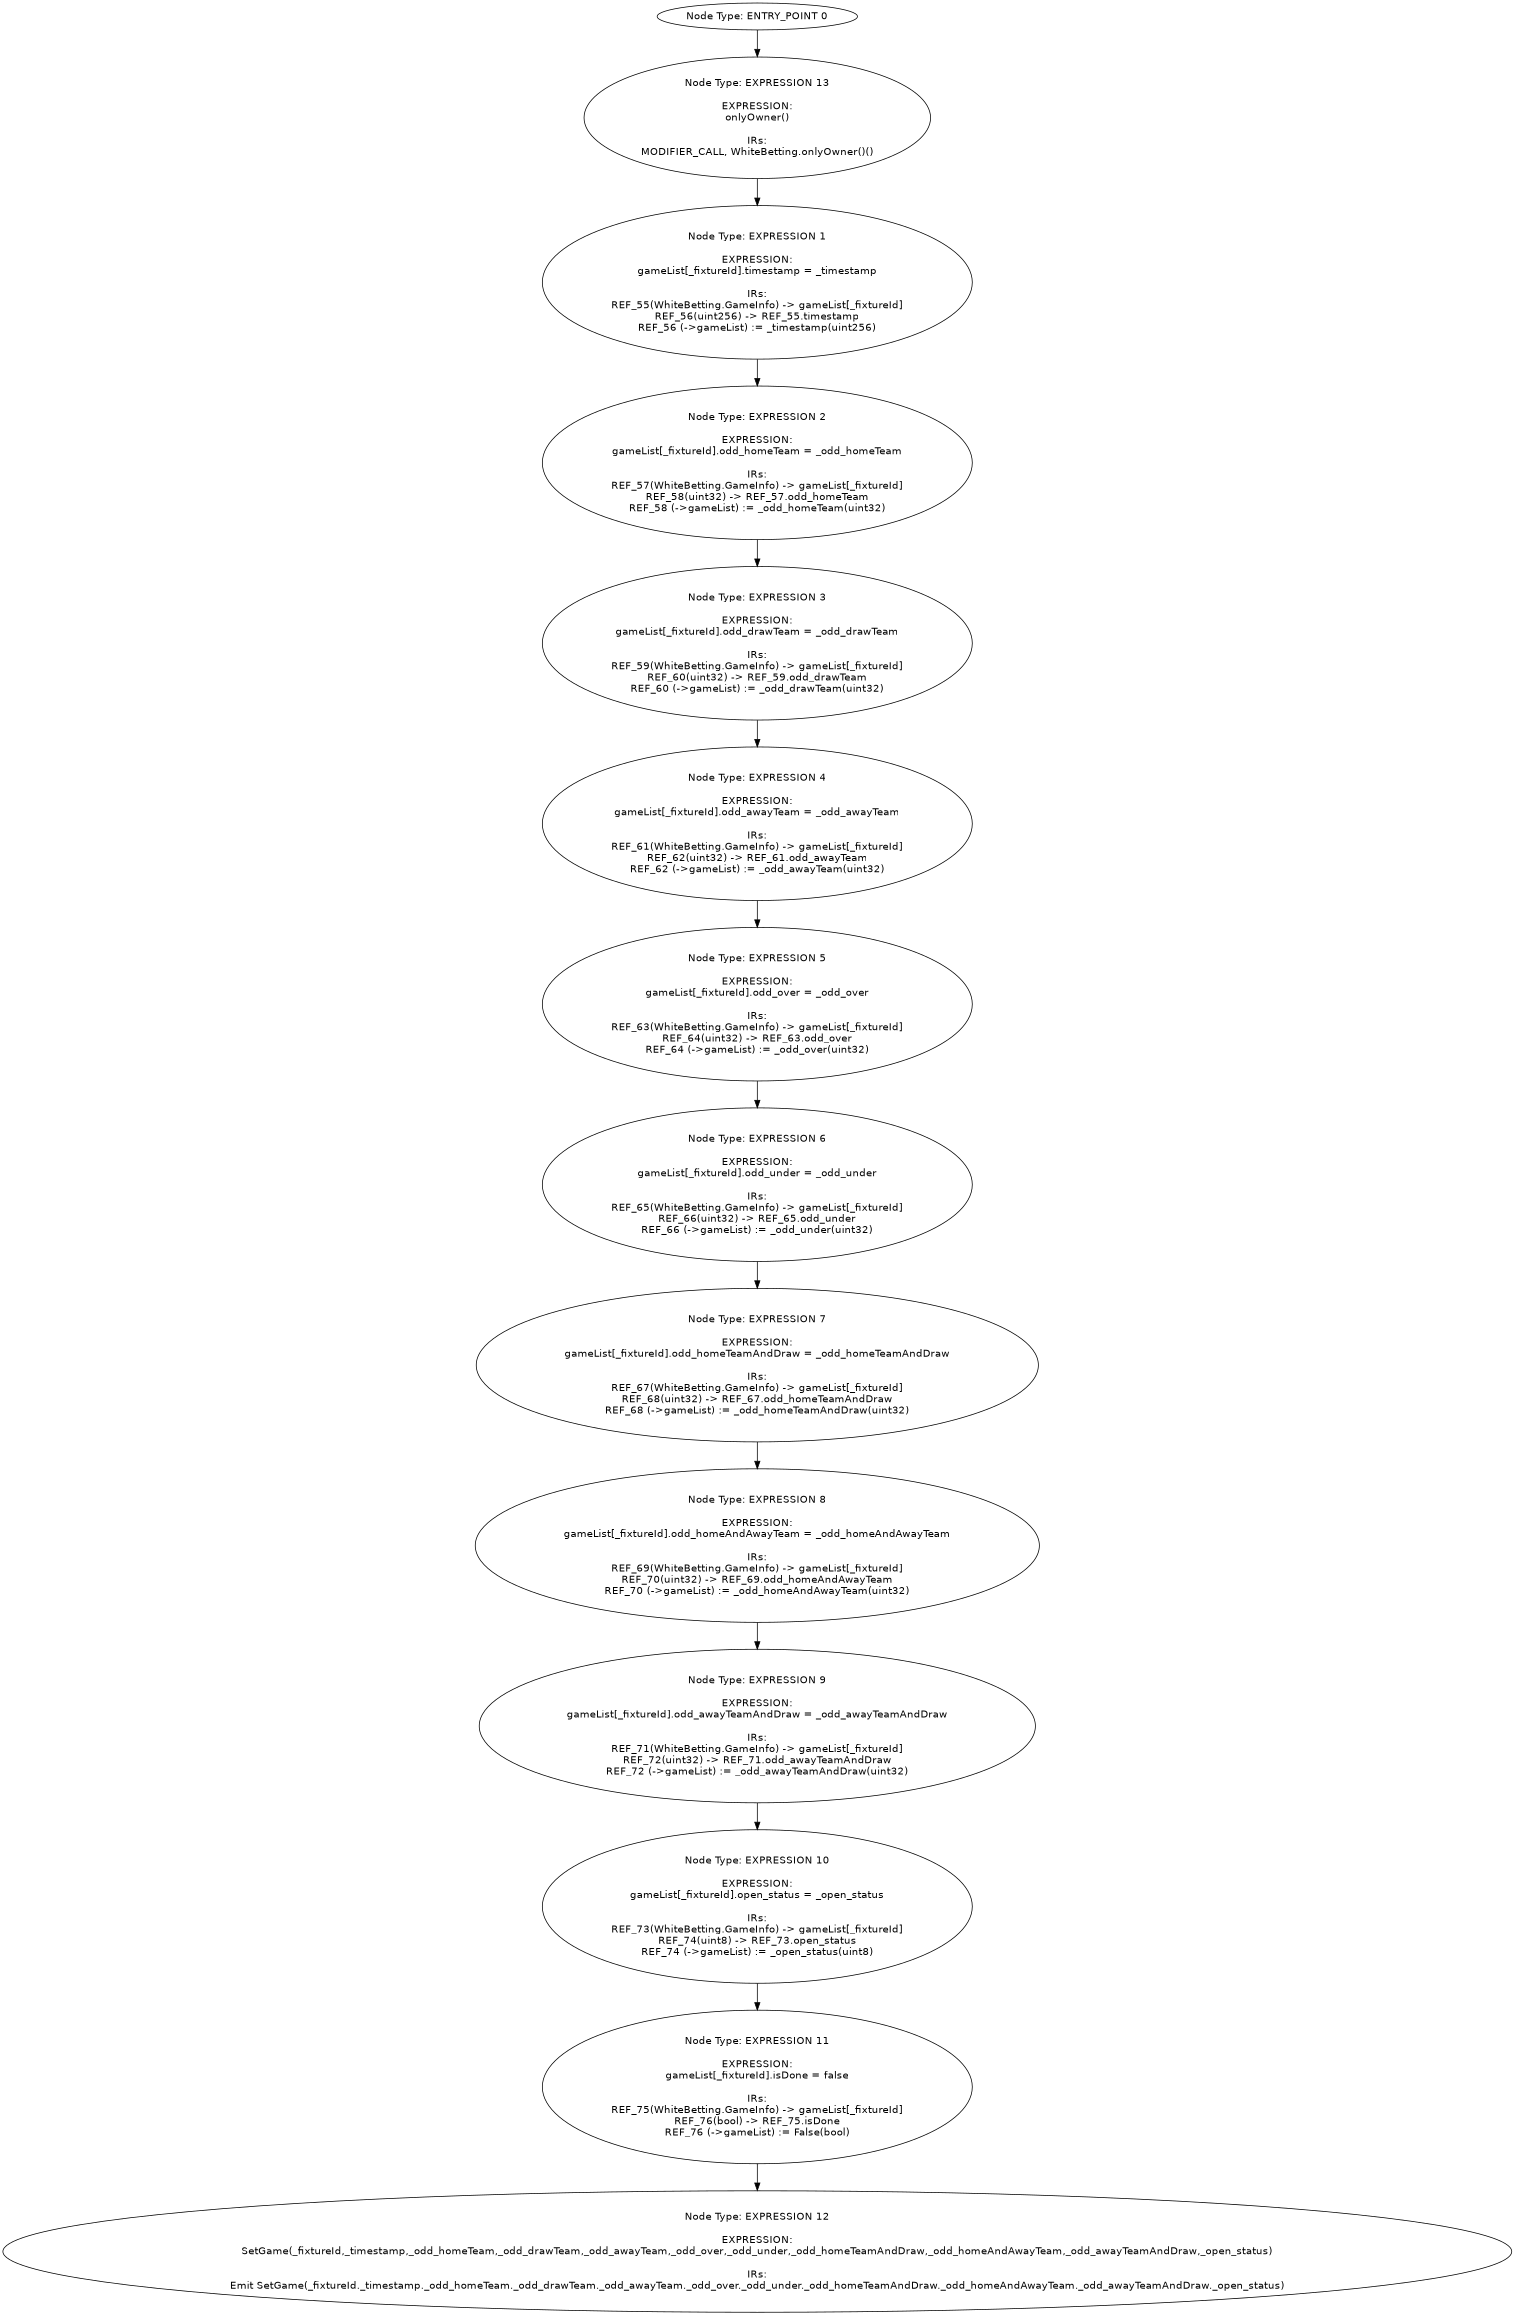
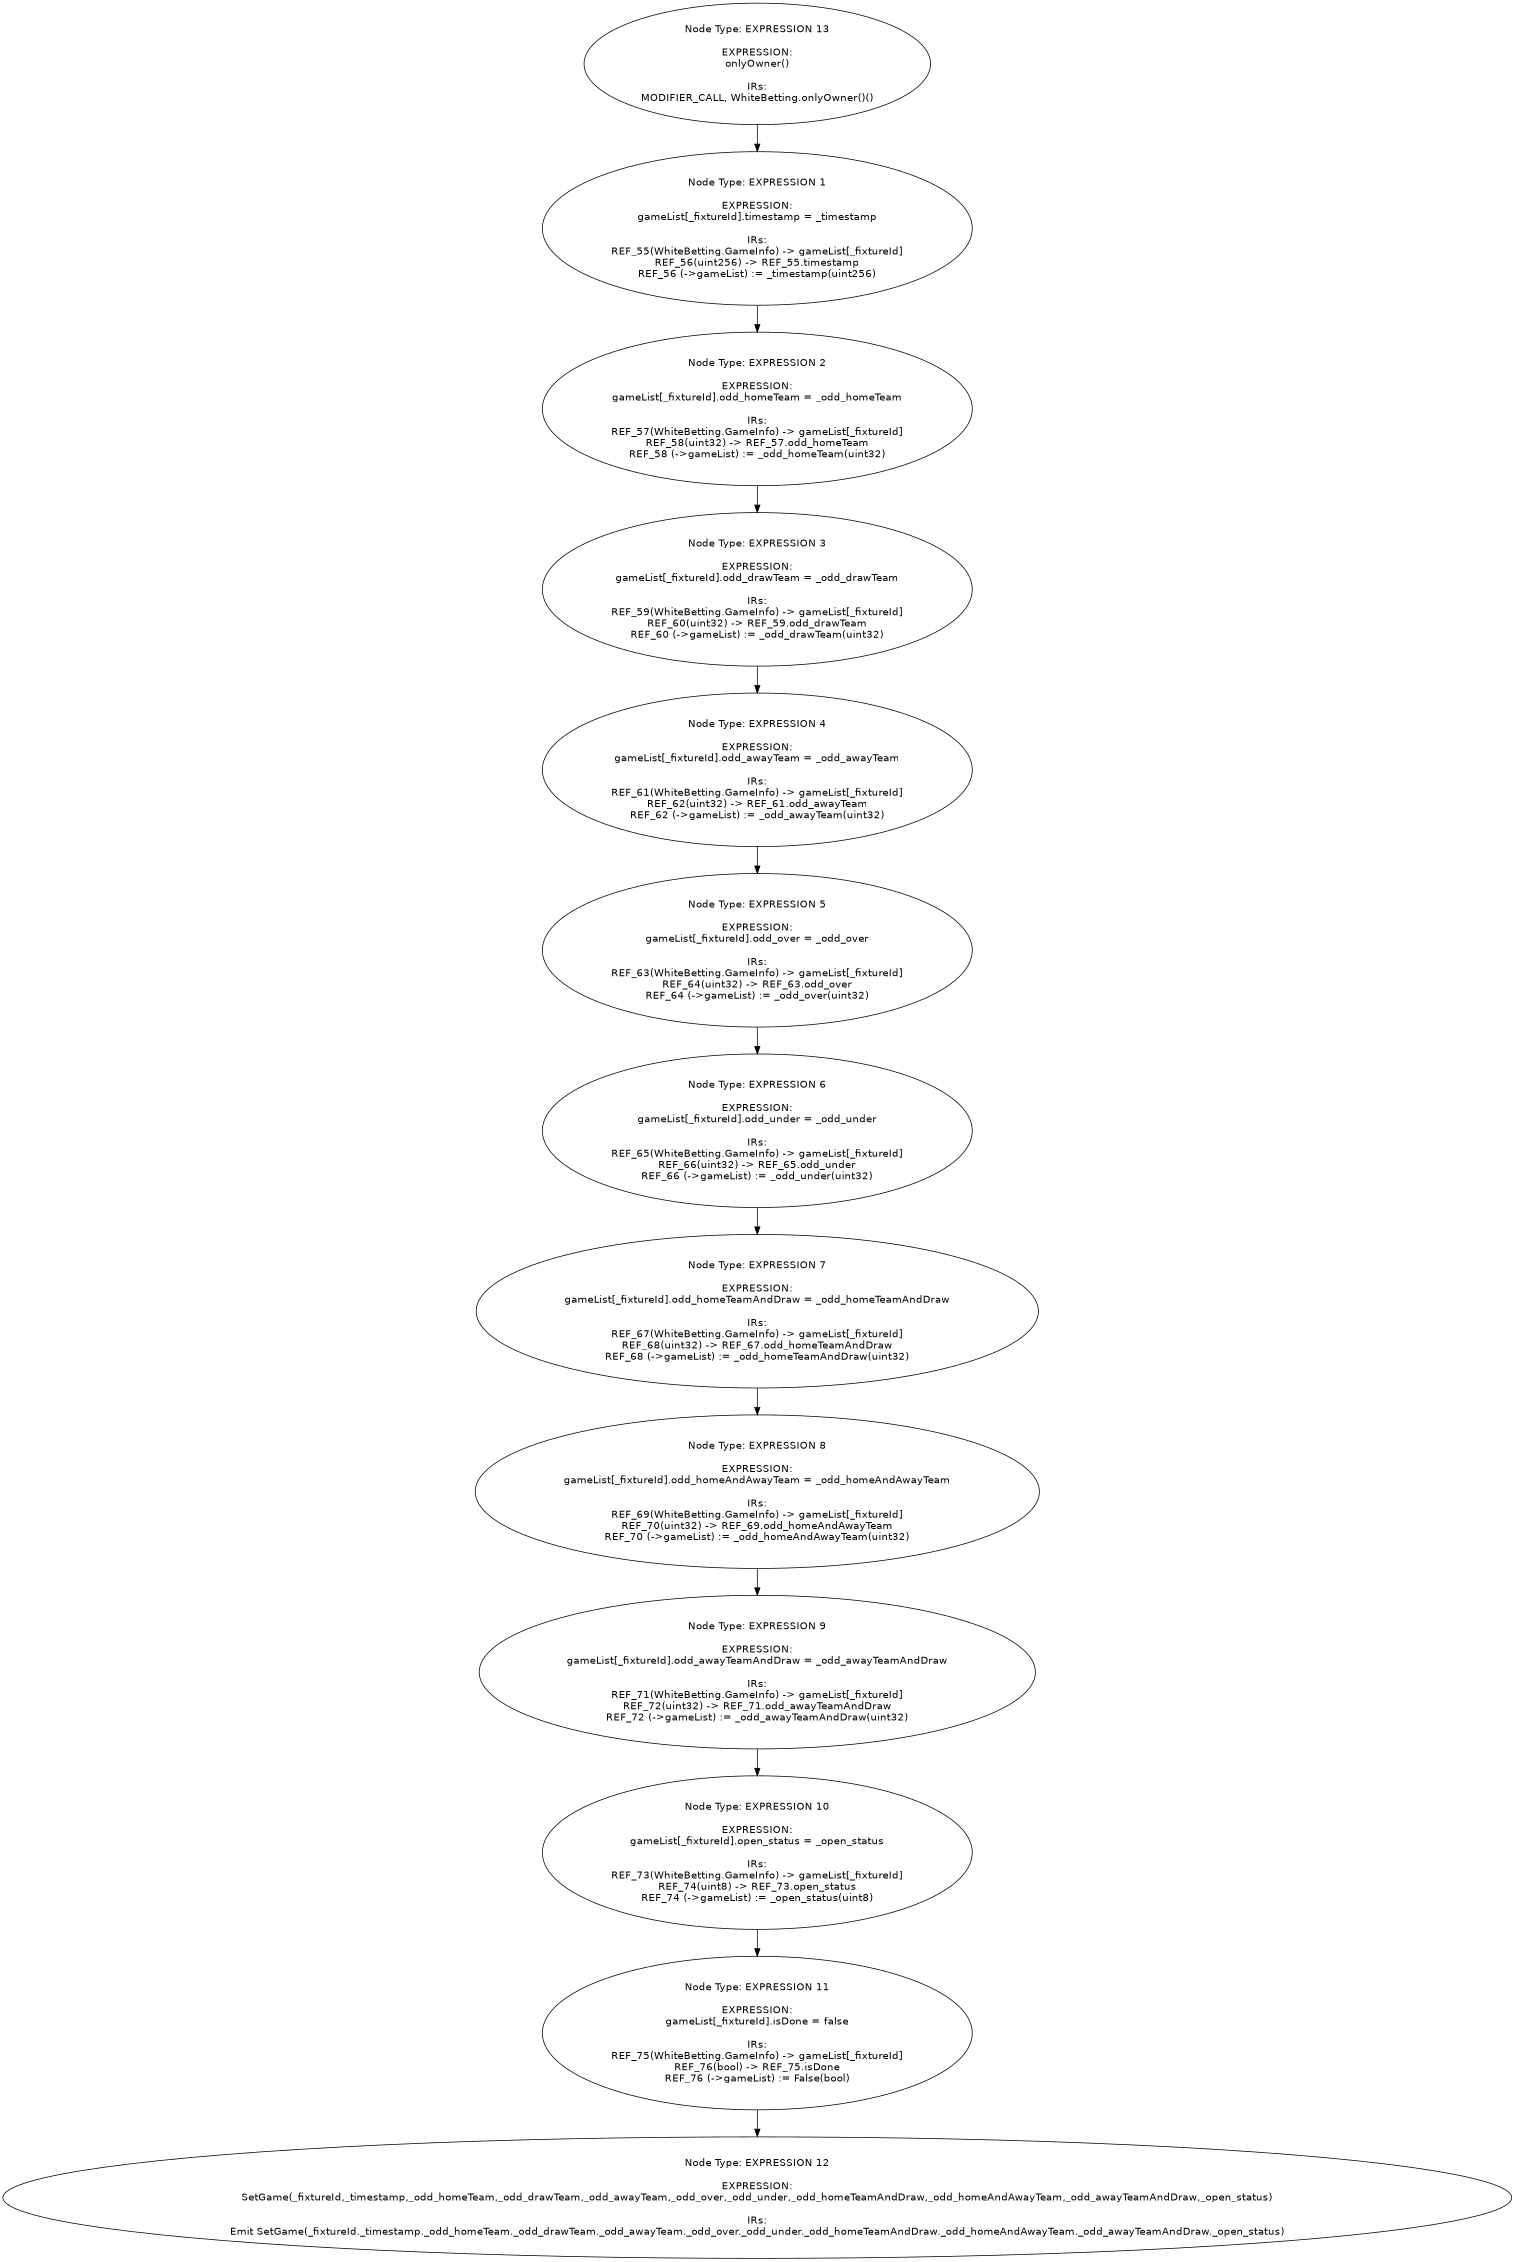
  digraph {
    fontname="DejaVu Sans"
    node [fontname="DejaVu Sans"]
    edge [fontname="DejaVu Sans"]
-   n1 [label="Node Type: ENTRY_POINT 0\n"]
    n2 [label="Node Type: EXPRESSION 13\n\nEXPRESSION:\nonlyOwner()\n\nIRs:\nMODIFIER_CALL, WhiteBetting.onlyOwner()()"]
    n3 [label="Node Type: EXPRESSION 1\n\nEXPRESSION:\ngameList[_fixtureId].timestamp = _timestamp\n\nIRs:\nREF_55(WhiteBetting.GameInfo) -> gameList[_fixtureId]\nREF_56(uint256) -> REF_55.timestamp\nREF_56 (->gameList) := _timestamp(uint256)"]
    n4 [label="Node Type: EXPRESSION 2\n\nEXPRESSION:\ngameList[_fixtureId].odd_homeTeam = _odd_homeTeam\n\nIRs:\nREF_57(WhiteBetting.GameInfo) -> gameList[_fixtureId]\nREF_58(uint32) -> REF_57.odd_homeTeam\nREF_58 (->gameList) := _odd_homeTeam(uint32)"]
    n5 [label="Node Type: EXPRESSION 3\n\nEXPRESSION:\ngameList[_fixtureId].odd_drawTeam = _odd_drawTeam\n\nIRs:\nREF_59(WhiteBetting.GameInfo) -> gameList[_fixtureId]\nREF_60(uint32) -> REF_59.odd_drawTeam\nREF_60 (->gameList) := _odd_drawTeam(uint32)"]
    n6 [label="Node Type: EXPRESSION 4\n\nEXPRESSION:\ngameList[_fixtureId].odd_awayTeam = _odd_awayTeam\n\nIRs:\nREF_61(WhiteBetting.GameInfo) -> gameList[_fixtureId]\nREF_62(uint32) -> REF_61.odd_awayTeam\nREF_62 (->gameList) := _odd_awayTeam(uint32)"]
    n7 [label="Node Type: EXPRESSION 5\n\nEXPRESSION:\ngameList[_fixtureId].odd_over = _odd_over\n\nIRs:\nREF_63(WhiteBetting.GameInfo) -> gameList[_fixtureId]\nREF_64(uint32) -> REF_63.odd_over\nREF_64 (->gameList) := _odd_over(uint32)"]
    n8 [label="Node Type: EXPRESSION 6\n\nEXPRESSION:\ngameList[_fixtureId].odd_under = _odd_under\n\nIRs:\nREF_65(WhiteBetting.GameInfo) -> gameList[_fixtureId]\nREF_66(uint32) -> REF_65.odd_under\nREF_66 (->gameList) := _odd_under(uint32)"]
    n9 [label="Node Type: EXPRESSION 7\n\nEXPRESSION:\ngameList[_fixtureId].odd_homeTeamAndDraw = _odd_homeTeamAndDraw\n\nIRs:\nREF_67(WhiteBetting.GameInfo) -> gameList[_fixtureId]\nREF_68(uint32) -> REF_67.odd_homeTeamAndDraw\nREF_68 (->gameList) := _odd_homeTeamAndDraw(uint32)"]
    n10 [label="Node Type: EXPRESSION 8\n\nEXPRESSION:\ngameList[_fixtureId].odd_homeAndAwayTeam = _odd_homeAndAwayTeam\n\nIRs:\nREF_69(WhiteBetting.GameInfo) -> gameList[_fixtureId]\nREF_70(uint32) -> REF_69.odd_homeAndAwayTeam\nREF_70 (->gameList) := _odd_homeAndAwayTeam(uint32)"]
    n11 [label="Node Type: EXPRESSION 9\n\nEXPRESSION:\ngameList[_fixtureId].odd_awayTeamAndDraw = _odd_awayTeamAndDraw\n\nIRs:\nREF_71(WhiteBetting.GameInfo) -> gameList[_fixtureId]\nREF_72(uint32) -> REF_71.odd_awayTeamAndDraw\nREF_72 (->gameList) := _odd_awayTeamAndDraw(uint32)"]
    n12 [label="Node Type: EXPRESSION 10\n\nEXPRESSION:\ngameList[_fixtureId].open_status = _open_status\n\nIRs:\nREF_73(WhiteBetting.GameInfo) -> gameList[_fixtureId]\nREF_74(uint8) -> REF_73.open_status\nREF_74 (->gameList) := _open_status(uint8)"]
    n13 [label="Node Type: EXPRESSION 11\n\nEXPRESSION:\ngameList[_fixtureId].isDone = false\n\nIRs:\nREF_75(WhiteBetting.GameInfo) -> gameList[_fixtureId]\nREF_76(bool) -> REF_75.isDone\nREF_76 (->gameList) := False(bool)"]
    n14 [label="Node Type: EXPRESSION 12\n\nEXPRESSION:\nSetGame(_fixtureId,_timestamp,_odd_homeTeam,_odd_drawTeam,_odd_awayTeam,_odd_over,_odd_under,_odd_homeTeamAndDraw,_odd_homeAndAwayTeam,_odd_awayTeamAndDraw,_open_status)\n\nIRs:\nEmit SetGame(_fixtureId._timestamp._odd_homeTeam._odd_drawTeam._odd_awayTeam._odd_over._odd_under._odd_homeTeamAndDraw._odd_homeAndAwayTeam._odd_awayTeamAndDraw._open_status)"]
-   n1 -> n2
    n2 -> n3
    n3 -> n4
    n4 -> n5
    n5 -> n6
    n6 -> n7
    n7 -> n8
    n8 -> n9
    n9 -> n10
    n10 -> n11
    n11 -> n12
    n12 -> n13
    n13 -> n14
  }
